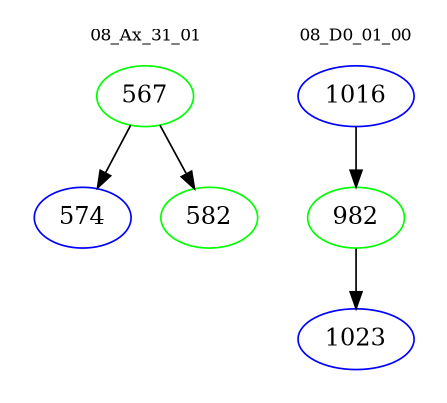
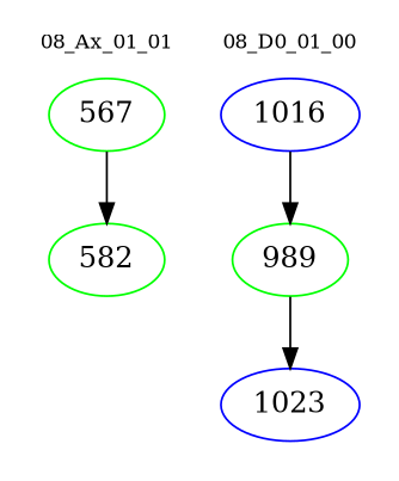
  digraph {
    node [color=green]
    edge [color=black]
    n1 [label=567]
-   n2 [color=blue label=574]
    n3 [label=582]
-   n4 [label=982]
+   n4 [label=989]
    n5 [color=blue label=1016]
    n6 [color=blue label=1023]
    subgraph cluster_1 {
      color=white
      fontsize=10
-     label="08_Ax_31_01"
+     label="08_Ax_01_01"
      n1
-     n2
      n3
    }
    subgraph cluster_2 {
      color=white
      fontsize=10
      label="08_D0_01_00"
      n4
      n5
      n6
    }
-   n1 -> n2
    n1 -> n3
    n4 -> n6
    n5 -> n4
  }
